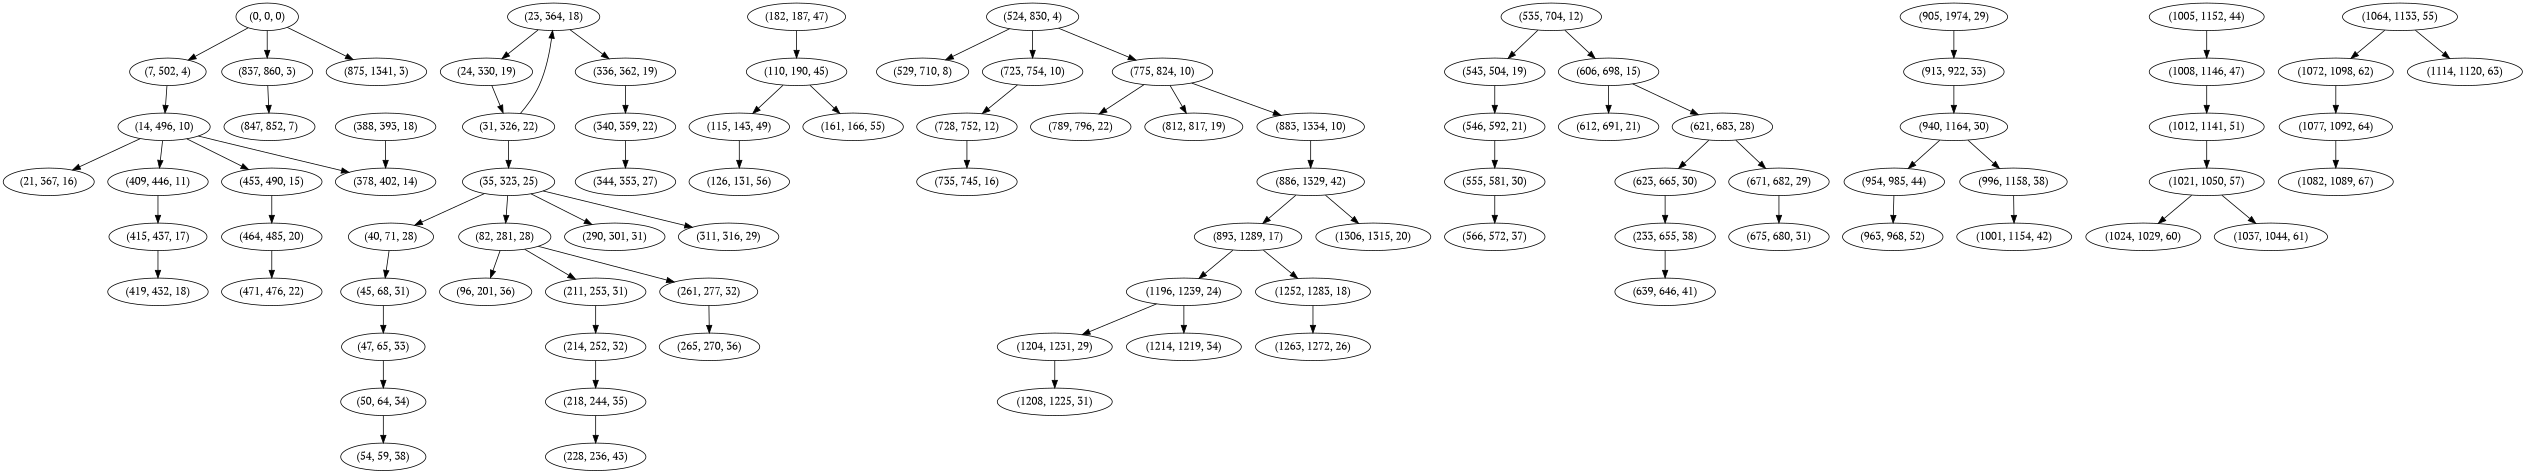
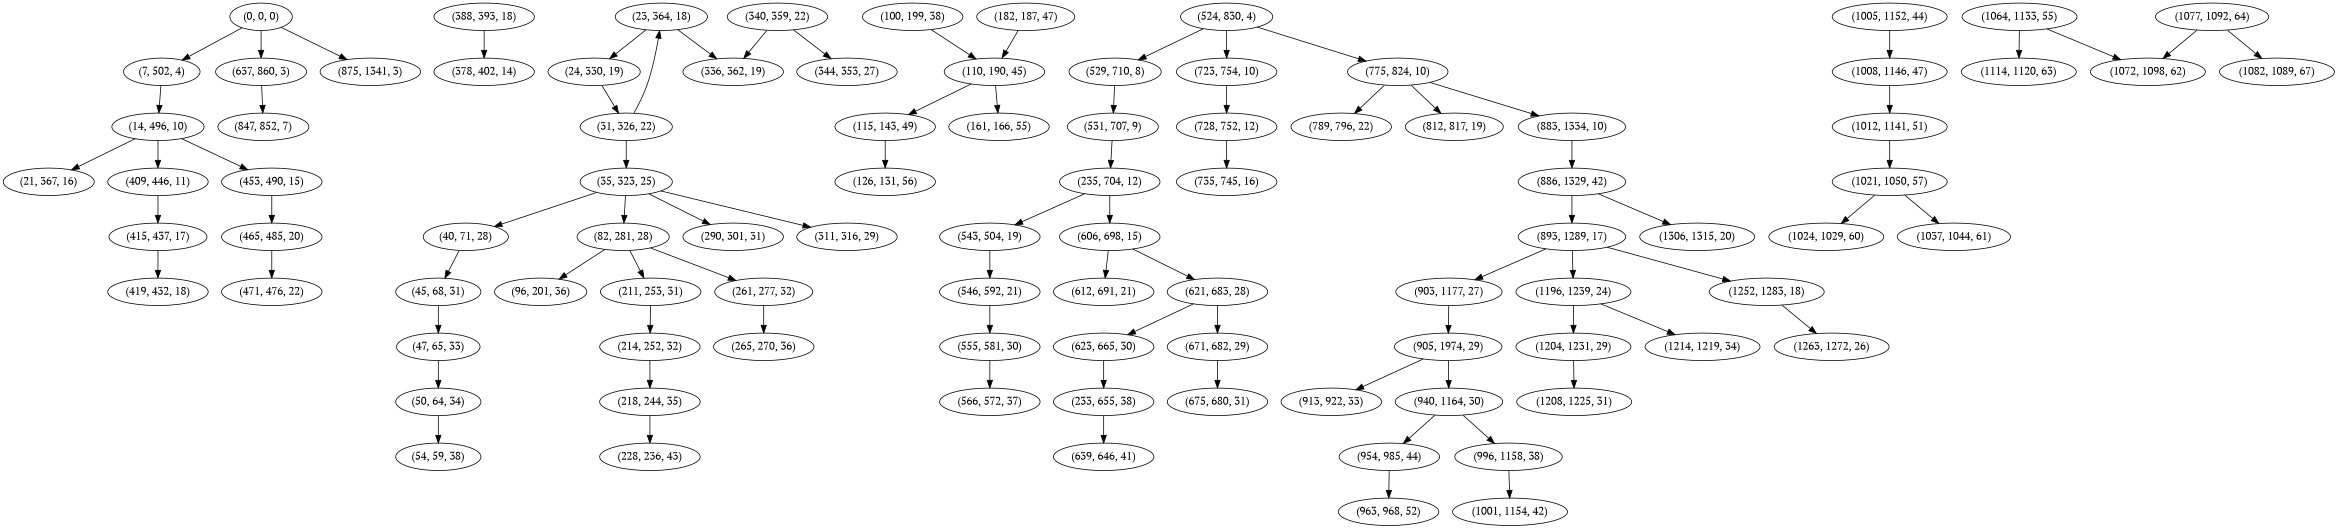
  digraph {
    fontname="PT Serif"
    node [fontname="PT Serif"]
    edge [fontname="PT Serif"]
    "(0, 0, 0)"
    "(7, 502, 4)"
-   "(837, 860, 3)"
+   "(837, 860, 3)" [label="(637, 860, 3)"]
    "(875, 1341, 3)"
    "(14, 496, 10)"
    "(847, 852, 7)"
    "(21, 367, 16)"
    "(378, 402, 14)"
    "(409, 446, 11)"
    "(453, 490, 15)"
    "(415, 437, 17)"
-   "(464, 485, 20)"
+   "(464, 485, 20)" [label="(465, 485, 20)"]
    "(23, 364, 18)"
    "(24, 330, 19)"
    "(336, 362, 19)"
    "(31, 326, 22)"
    "(340, 359, 22)"
    "(35, 323, 25)"
    "(40, 71, 28)"
    "(82, 281, 28)"
    "(290, 301, 31)"
    "(311, 316, 29)"
    "(45, 68, 31)"
    "(96, 201, 36)"
    "(211, 253, 31)"
    "(261, 277, 32)"
    "(47, 65, 33)"
    "(50, 64, 34)"
    "(54, 59, 38)"
    "(214, 252, 32)"
    "(265, 270, 36)"
+   "(100, 199, 38)"
    "(110, 190, 45)"
    "(115, 143, 49)"
    "(161, 166, 55)"
    "(126, 131, 56)"
    "(182, 187, 47)"
    "(218, 244, 35)"
    "(228, 236, 43)"
    n40 [label="(344, 353, 27)"]
    "(388, 393, 18)"
    "(419, 432, 18)"
    "(471, 476, 22)"
    "(524, 830, 4)"
    "(529, 710, 8)"
    "(723, 754, 10)"
    "(775, 824, 10)"
+   "(531, 707, 9)"
    "(728, 752, 12)"
    "(789, 796, 22)"
    n51 [label="(812, 817, 19)"]
    "(883, 1334, 10)"
-   "(535, 704, 12)"
+   "(535, 704, 12)" [label="(235, 704, 12)"]
    n54 [label="(543, 504, 19)"]
    "(606, 698, 15)"
    "(546, 592, 21)"
    "(612, 691, 21)"
    "(621, 683, 28)"
    "(555, 581, 30)"
    "(566, 572, 37)"
    "(623, 665, 30)"
    "(671, 682, 29)"
    n63 [label="(233, 655, 38)"]
    "(675, 680, 31)"
    "(639, 646, 41)"
    "(735, 745, 16)"
    n67 [label="(886, 1329, 42)"]
    "(893, 1289, 17)"
    "(1306, 1315, 20)"
+   "(903, 1177, 27)"
    "(1196, 1239, 24)"
    "(1252, 1283, 18)"
    n73 [label="(905, 1974, 29)"]
    "(1204, 1231, 29)"
    "(1214, 1219, 34)"
    "(1263, 1272, 26)"
    "(913, 922, 33)"
    n78 [label="(940, 1164, 30)"]
    n79 [label="(954, 985, 44)"]
    "(996, 1158, 38)"
    "(963, 968, 52)"
    "(1001, 1154, 42)"
    "(1005, 1152, 44)"
    "(1008, 1146, 47)"
    "(1012, 1141, 51)"
    "(1021, 1050, 57)"
    "(1024, 1029, 60)"
    "(1037, 1044, 61)"
    "(1064, 1133, 55)"
    "(1072, 1098, 62)"
    "(1114, 1120, 63)"
    "(1077, 1092, 64)"
    "(1082, 1089, 67)"
    "(1208, 1225, 31)"
    "(0, 0, 0)" -> "(7, 502, 4)"
    "(0, 0, 0)" -> "(837, 860, 3)"
    "(0, 0, 0)" -> "(875, 1341, 3)"
    "(7, 502, 4)" -> "(14, 496, 10)"
    "(837, 860, 3)" -> "(847, 852, 7)"
    "(14, 496, 10)" -> "(21, 367, 16)"
-   "(14, 496, 10)" -> "(378, 402, 14)"
    "(14, 496, 10)" -> "(409, 446, 11)"
    "(14, 496, 10)" -> "(453, 490, 15)"
    "(409, 446, 11)" -> "(415, 437, 17)"
    "(453, 490, 15)" -> "(464, 485, 20)"
    "(415, 437, 17)" -> "(419, 432, 18)"
    "(464, 485, 20)" -> "(471, 476, 22)"
    "(23, 364, 18)" -> "(24, 330, 19)"
    "(23, 364, 18)" -> "(336, 362, 19)"
    "(24, 330, 19)" -> "(31, 326, 22)"
-   "(336, 362, 19)" -> "(340, 359, 22)"
+   "(340, 359, 22)" -> "(336, 362, 19)"
    "(31, 326, 22)" -> "(23, 364, 18)"
    "(31, 326, 22)" -> "(35, 323, 25)"
    "(340, 359, 22)" -> n40
    "(35, 323, 25)" -> "(40, 71, 28)"
    "(35, 323, 25)" -> "(82, 281, 28)"
    "(35, 323, 25)" -> "(290, 301, 31)"
    "(35, 323, 25)" -> "(311, 316, 29)"
    "(40, 71, 28)" -> "(45, 68, 31)"
    "(82, 281, 28)" -> "(96, 201, 36)"
    "(82, 281, 28)" -> "(211, 253, 31)"
    "(82, 281, 28)" -> "(261, 277, 32)"
    "(45, 68, 31)" -> "(47, 65, 33)"
    "(211, 253, 31)" -> "(214, 252, 32)"
    "(261, 277, 32)" -> "(265, 270, 36)"
    "(47, 65, 33)" -> "(50, 64, 34)"
    "(50, 64, 34)" -> "(54, 59, 38)"
    "(214, 252, 32)" -> "(218, 244, 35)"
+   "(100, 199, 38)" -> "(110, 190, 45)"
    "(110, 190, 45)" -> "(115, 143, 49)"
    "(110, 190, 45)" -> "(161, 166, 55)"
    "(115, 143, 49)" -> "(126, 131, 56)"
    "(182, 187, 47)" -> "(110, 190, 45)"
    "(218, 244, 35)" -> "(228, 236, 43)"
    "(388, 393, 18)" -> "(378, 402, 14)"
    "(524, 830, 4)" -> "(529, 710, 8)"
    "(524, 830, 4)" -> "(723, 754, 10)"
    "(524, 830, 4)" -> "(775, 824, 10)"
+   "(529, 710, 8)" -> "(531, 707, 9)"
    "(723, 754, 10)" -> "(728, 752, 12)"
    "(775, 824, 10)" -> "(789, 796, 22)"
    "(775, 824, 10)" -> n51
    "(775, 824, 10)" -> "(883, 1334, 10)"
+   "(531, 707, 9)" -> "(535, 704, 12)"
    "(728, 752, 12)" -> "(735, 745, 16)"
    "(883, 1334, 10)" -> n67
    "(535, 704, 12)" -> n54
    "(535, 704, 12)" -> "(606, 698, 15)"
    n54 -> "(546, 592, 21)"
    "(606, 698, 15)" -> "(612, 691, 21)"
    "(606, 698, 15)" -> "(621, 683, 28)"
    "(546, 592, 21)" -> "(555, 581, 30)"
    "(621, 683, 28)" -> "(623, 665, 30)"
    "(621, 683, 28)" -> "(671, 682, 29)"
    "(555, 581, 30)" -> "(566, 572, 37)"
    "(623, 665, 30)" -> n63
    "(671, 682, 29)" -> "(675, 680, 31)"
    n63 -> "(639, 646, 41)"
    n67 -> "(893, 1289, 17)"
    n67 -> "(1306, 1315, 20)"
+   "(893, 1289, 17)" -> "(903, 1177, 27)"
    "(893, 1289, 17)" -> "(1196, 1239, 24)"
    "(893, 1289, 17)" -> "(1252, 1283, 18)"
+   "(903, 1177, 27)" -> n73
    "(1196, 1239, 24)" -> "(1204, 1231, 29)"
    "(1196, 1239, 24)" -> "(1214, 1219, 34)"
    "(1252, 1283, 18)" -> "(1263, 1272, 26)"
    n73 -> "(913, 922, 33)"
-   "(913, 922, 33)" -> n78
+   n73 -> n78
    "(1204, 1231, 29)" -> "(1208, 1225, 31)"
    n78 -> n79
    n78 -> "(996, 1158, 38)"
    n79 -> "(963, 968, 52)"
    "(996, 1158, 38)" -> "(1001, 1154, 42)"
    "(1005, 1152, 44)" -> "(1008, 1146, 47)"
    "(1008, 1146, 47)" -> "(1012, 1141, 51)"
    "(1012, 1141, 51)" -> "(1021, 1050, 57)"
    "(1021, 1050, 57)" -> "(1024, 1029, 60)"
    "(1021, 1050, 57)" -> "(1037, 1044, 61)"
    "(1064, 1133, 55)" -> "(1072, 1098, 62)"
    "(1064, 1133, 55)" -> "(1114, 1120, 63)"
-   "(1072, 1098, 62)" -> "(1077, 1092, 64)"
+   "(1077, 1092, 64)" -> "(1072, 1098, 62)"
    "(1077, 1092, 64)" -> "(1082, 1089, 67)"
  }
